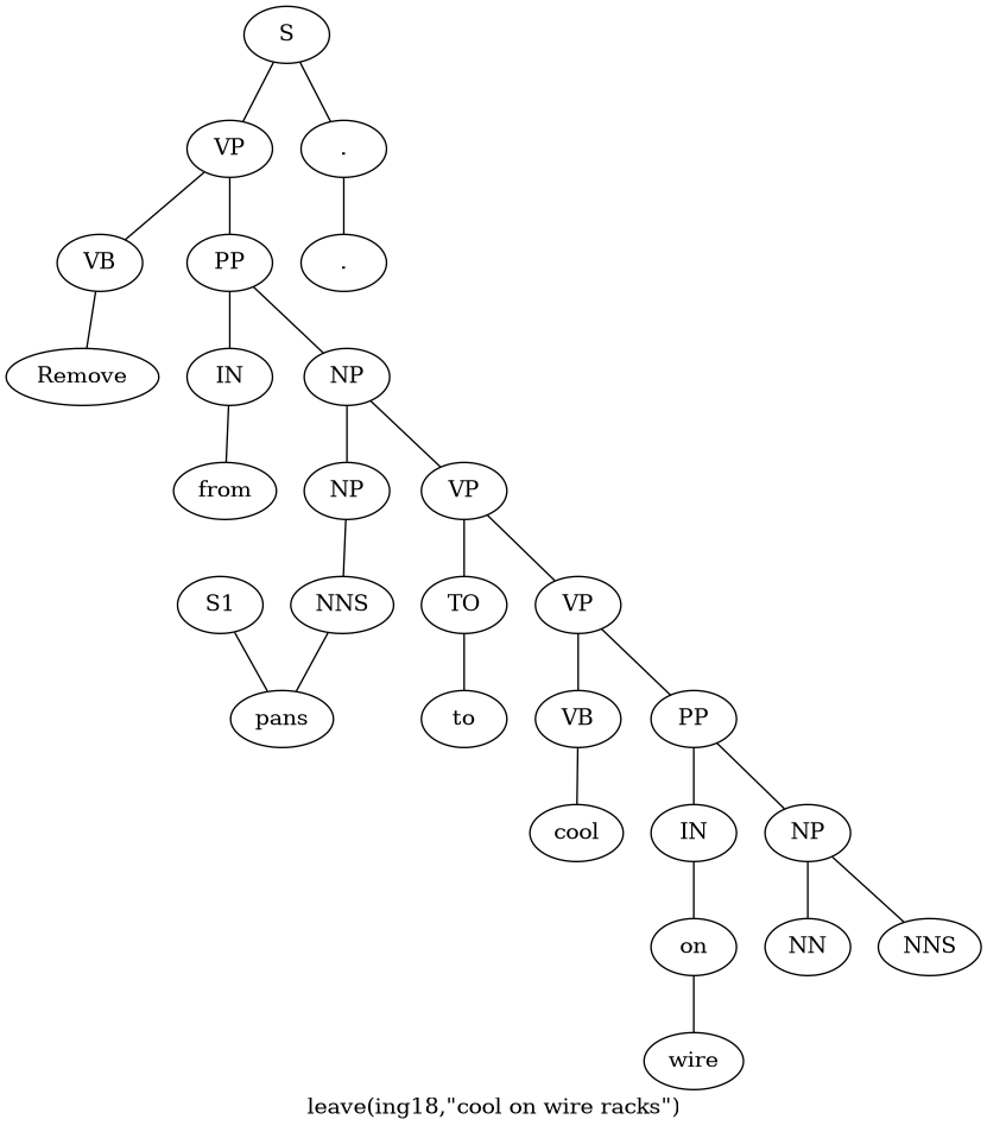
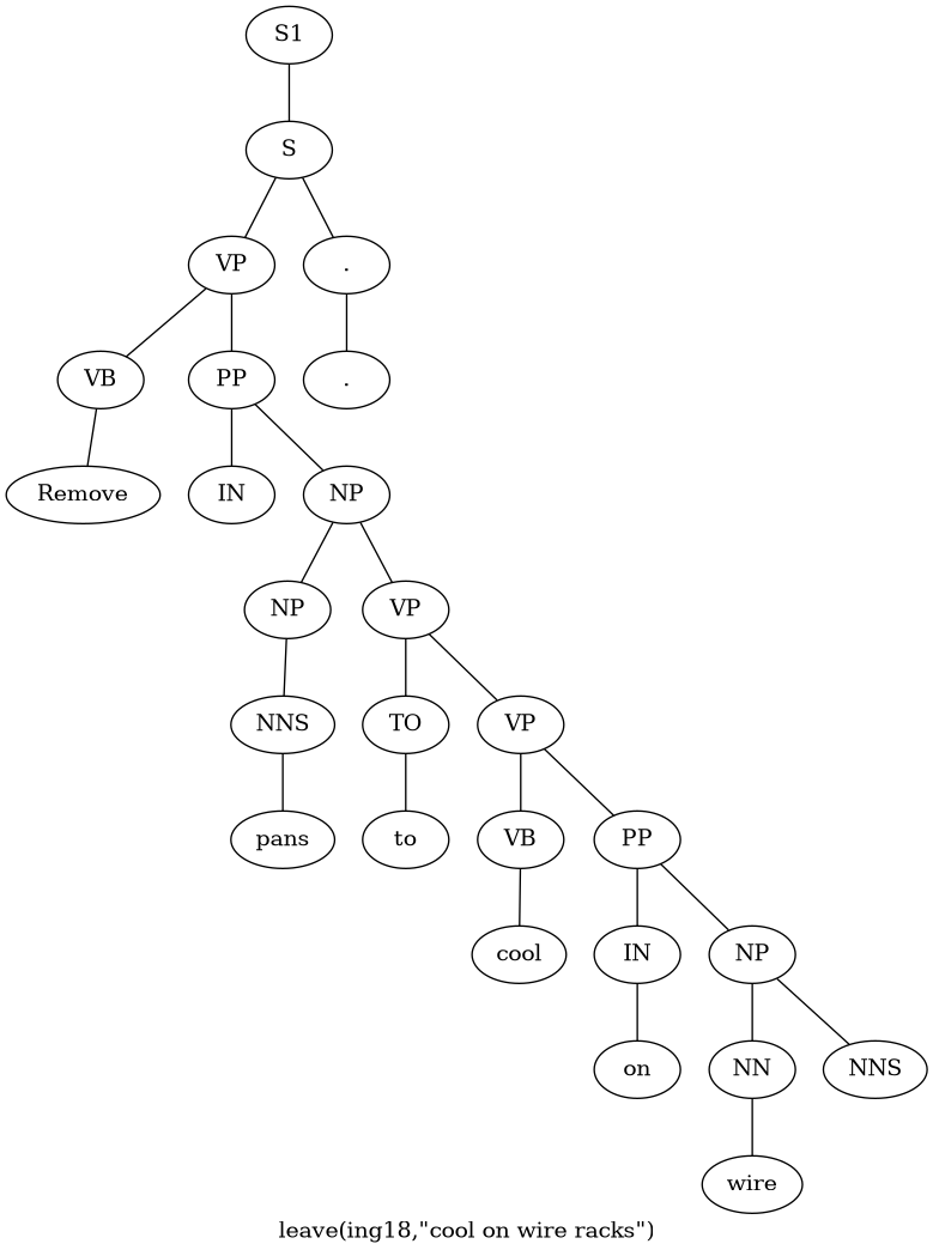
  graph {
    label="leave(ing18,\"cool on wire racks\")"
    n1 [label=S1]
    n2 [label=S]
    n3 [label=VP]
    n4 [label="."]
    n5 [label=VB]
    n6 [label=PP]
    n7 [label="."]
    n8 [label=Remove]
    n9 [label=IN]
    n10 [label=NP]
-   n11 [label=from]
    n12 [label=NP]
    n13 [label=VP]
    n14 [label=NNS]
    n15 [label=TO]
    n16 [label=VP]
    n17 [label=pans]
    n18 [label=to]
    n19 [label=VB]
    n20 [label=PP]
    n21 [label=cool]
    n22 [label=IN]
    n23 [label=NP]
    n24 [label=on]
    n25 [label=NN]
    n26 [label=NNS]
    n27 [label=wire]
-   n1 -- n17
+   n1 -- n2
    n2 -- n3
    n2 -- n4
    n3 -- n5
    n3 -- n6
    n4 -- n7
    n5 -- n8
    n6 -- n9
    n6 -- n10
-   n9 -- n11
    n10 -- n12
    n10 -- n13
    n12 -- n14
    n13 -- n15
    n13 -- n16
    n14 -- n17
    n15 -- n18
    n16 -- n19
    n16 -- n20
    n19 -- n21
    n20 -- n22
    n20 -- n23
    n22 -- n24
    n23 -- n25
    n23 -- n26
-   n24 -- n27
+   n25 -- n27
  }
